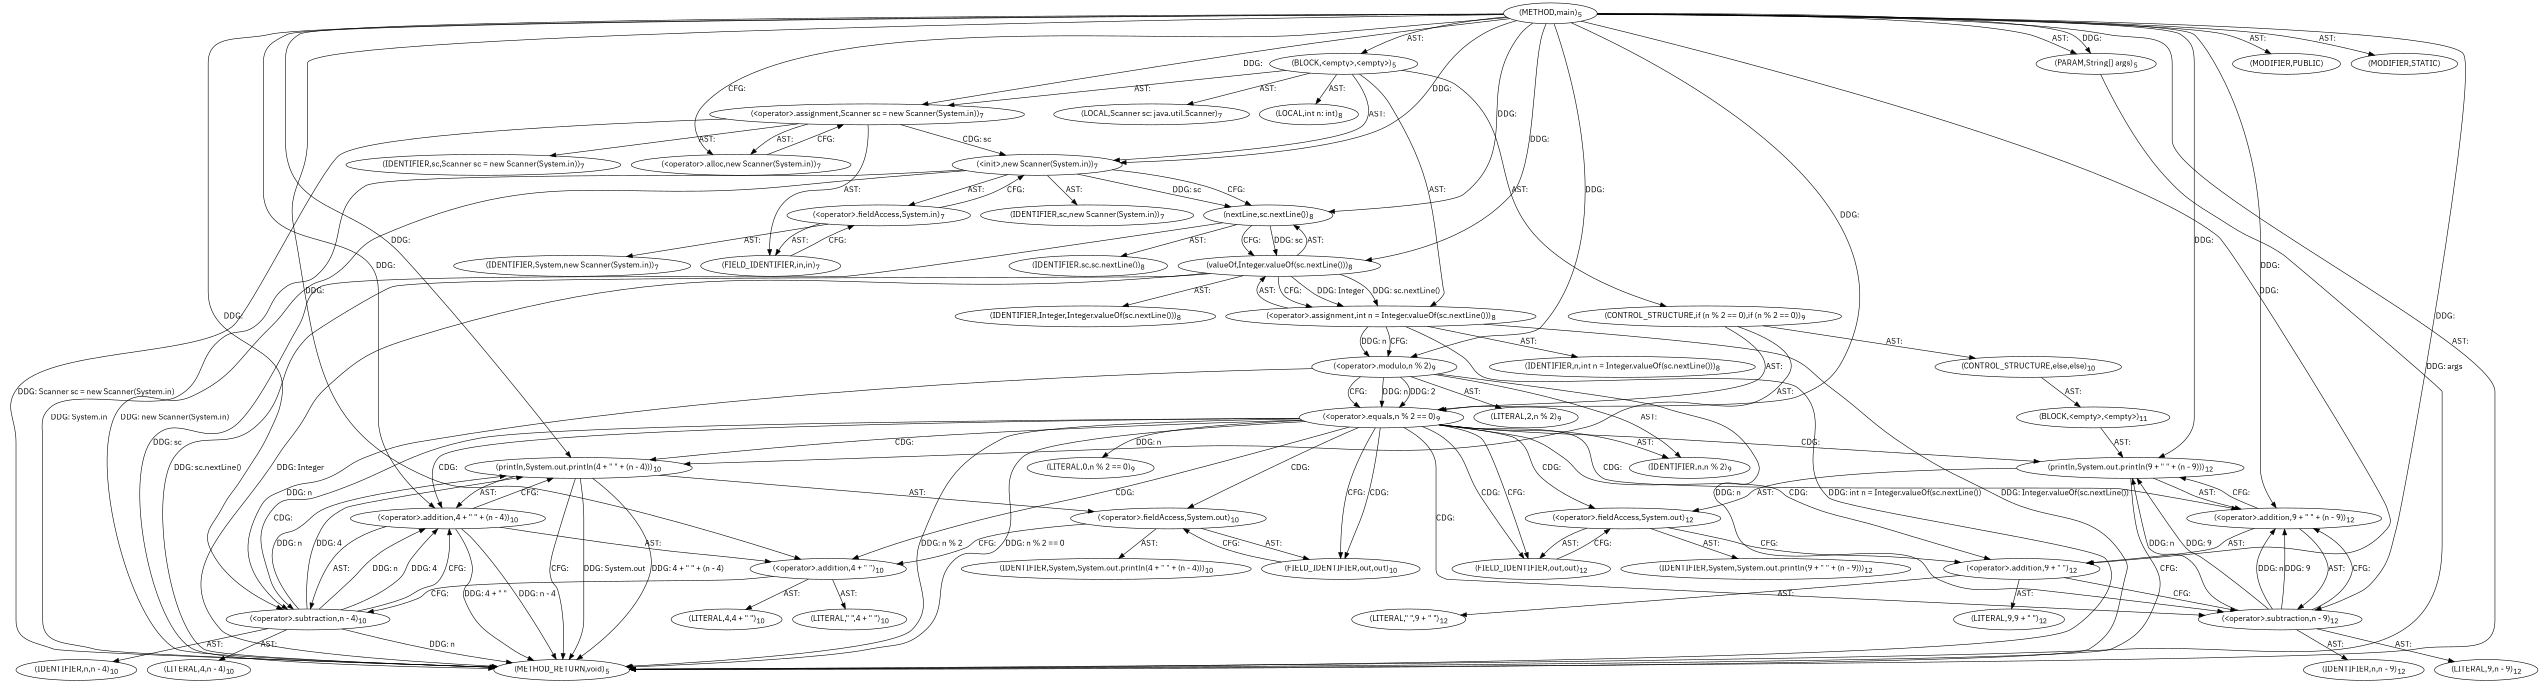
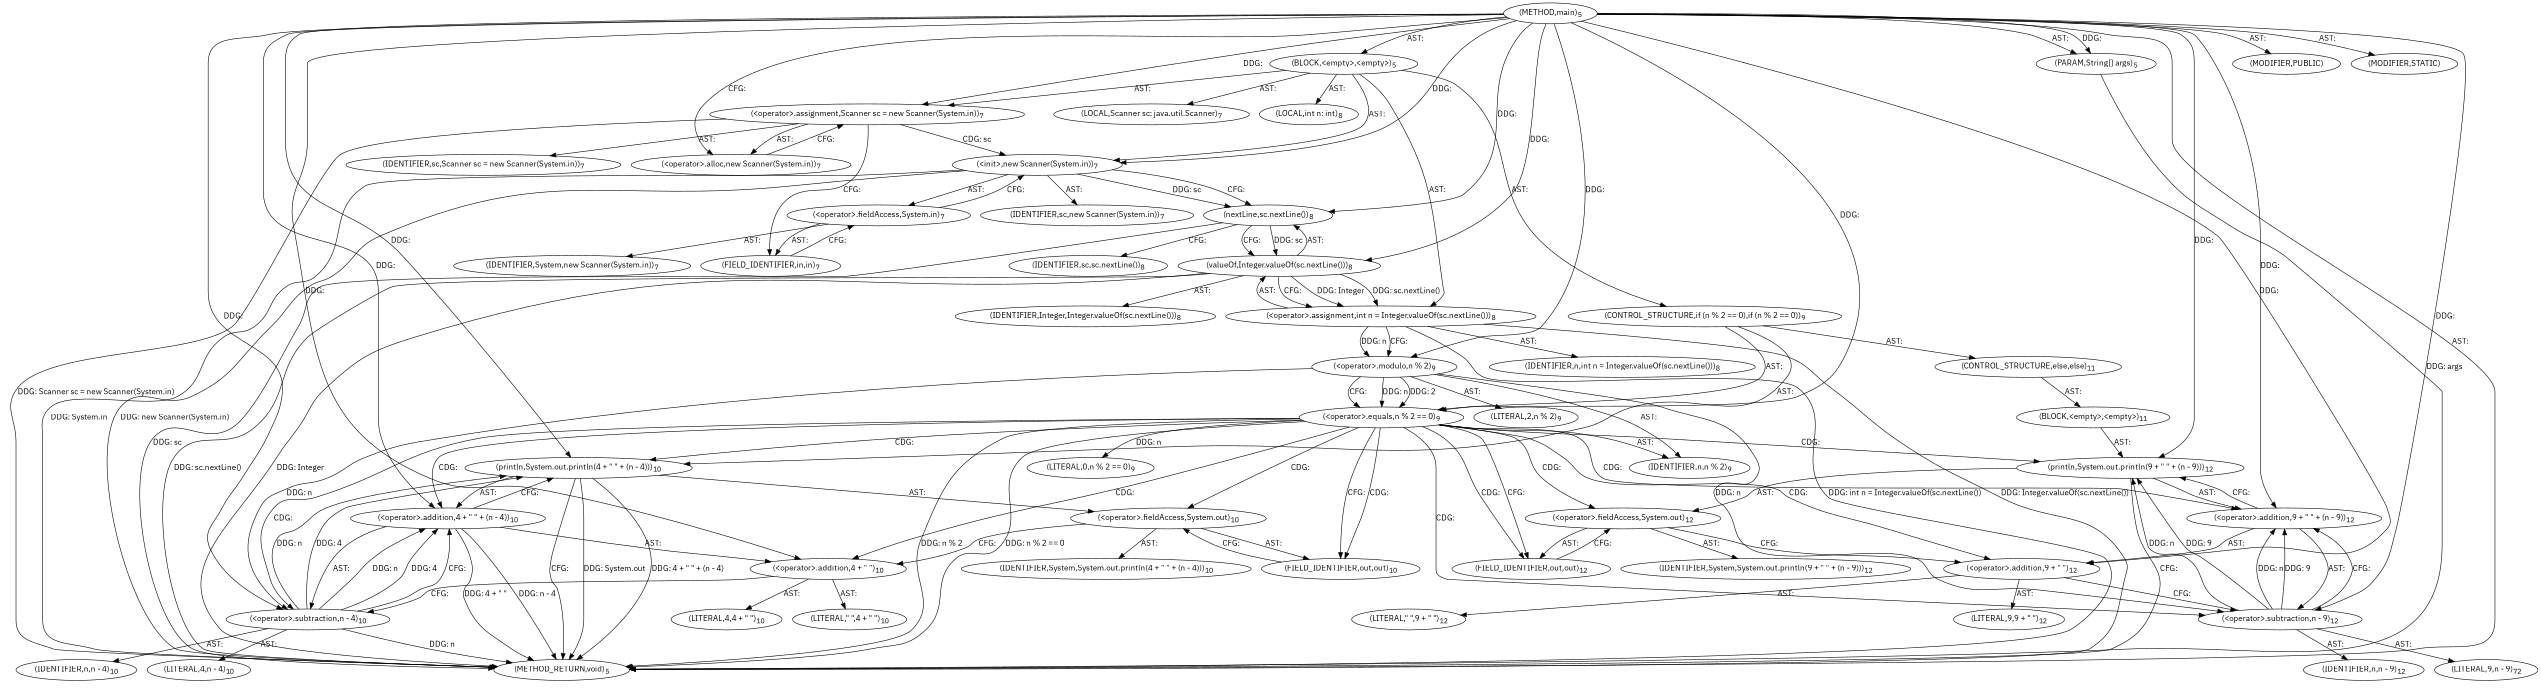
  digraph {
    fontname="IBM Plex Sans"
    node [fontname="IBM Plex Sans"]
    edge [fontname="IBM Plex Sans"]
    n1 [label=<(METHOD,main)<SUB>5</SUB>>]
    n2 [label=<(PARAM,String[] args)<SUB>5</SUB>>]
    n3 [label=<(BLOCK,&lt;empty&gt;,&lt;empty&gt;)<SUB>5</SUB>>]
    n4 [label=<(&lt;operator&gt;.assignment,Scanner sc = new Scanner(System.in))<SUB>7</SUB>>]
    n5 [label=<(&lt;operator&gt;.alloc,new Scanner(System.in))<SUB>7</SUB>>]
    n6 [label=<(&lt;init&gt;,new Scanner(System.in))<SUB>7</SUB>>]
    n7 [label=<(valueOf,Integer.valueOf(sc.nextLine()))<SUB>8</SUB>>]
    n8 [label=<(nextLine,sc.nextLine())<SUB>8</SUB>>]
    n9 [label=<(&lt;operator&gt;.equals,n % 2 == 0)<SUB>9</SUB>>]
    n10 [label=<(&lt;operator&gt;.modulo,n % 2)<SUB>9</SUB>>]
    n11 [label=<(println,System.out.println(4 + &quot; &quot; + (n - 4)))<SUB>10</SUB>>]
    n12 [label=<(&lt;operator&gt;.addition,4 + &quot; &quot; + (n - 4))<SUB>10</SUB>>]
    n13 [label=<(&lt;operator&gt;.addition,4 + &quot; &quot;)<SUB>10</SUB>>]
    n14 [label=<(&lt;operator&gt;.subtraction,n - 4)<SUB>10</SUB>>]
    n15 [label=<(println,System.out.println(9 + &quot; &quot; + (n - 9)))<SUB>12</SUB>>]
    n16 [label=<(&lt;operator&gt;.addition,9 + &quot; &quot; + (n - 9))<SUB>12</SUB>>]
    n17 [label=<(&lt;operator&gt;.addition,9 + &quot; &quot;)<SUB>12</SUB>>]
    n18 [label=<(&lt;operator&gt;.subtraction,n - 9)<SUB>12</SUB>>]
    n19 [label=<(MODIFIER,PUBLIC)>]
    n20 [label=<(MODIFIER,STATIC)>]
    n21 [label=<(METHOD_RETURN,void)<SUB>5</SUB>>]
    n22 [label=<(LOCAL,Scanner sc: java.util.Scanner)<SUB>7</SUB>>]
    n23 [label=<(LOCAL,int n: int)<SUB>8</SUB>>]
    n24 [label=<(&lt;operator&gt;.assignment,int n = Integer.valueOf(sc.nextLine()))<SUB>8</SUB>>]
    n25 [label=<(CONTROL_STRUCTURE,if (n % 2 == 0),if (n % 2 == 0))<SUB>9</SUB>>]
    n26 [label=<(IDENTIFIER,sc,Scanner sc = new Scanner(System.in))<SUB>7</SUB>>]
    n27 [label=<(FIELD_IDENTIFIER,in,in)<SUB>7</SUB>>]
    n28 [label=<(IDENTIFIER,sc,new Scanner(System.in))<SUB>7</SUB>>]
    n29 [label=<(&lt;operator&gt;.fieldAccess,System.in)<SUB>7</SUB>>]
    n30 [label=<(IDENTIFIER,Integer,Integer.valueOf(sc.nextLine()))<SUB>8</SUB>>]
    n31 [label=<(IDENTIFIER,sc,sc.nextLine())<SUB>8</SUB>>]
    n32 [label=<(LITERAL,0,n % 2 == 0)<SUB>9</SUB>>]
    n33 [label=<(&lt;operator&gt;.fieldAccess,System.out)<SUB>10</SUB>>]
    n34 [label=<(FIELD_IDENTIFIER,out,out)<SUB>10</SUB>>]
    n35 [label=<(&lt;operator&gt;.fieldAccess,System.out)<SUB>12</SUB>>]
    n36 [label=<(FIELD_IDENTIFIER,out,out)<SUB>12</SUB>>]
    n37 [label=<(IDENTIFIER,n,n % 2)<SUB>9</SUB>>]
    n38 [label=<(LITERAL,2,n % 2)<SUB>9</SUB>>]
    n39 [label=<(LITERAL,4,4 + &quot; &quot;)<SUB>10</SUB>>]
    n40 [label=<(LITERAL,&quot; &quot;,4 + &quot; &quot;)<SUB>10</SUB>>]
    n41 [label=<(IDENTIFIER,n,n - 4)<SUB>10</SUB>>]
    n42 [label=<(LITERAL,4,n - 4)<SUB>10</SUB>>]
    n43 [label=<(LITERAL,9,9 + &quot; &quot;)<SUB>12</SUB>>]
    n44 [label=<(LITERAL,&quot; &quot;,9 + &quot; &quot;)<SUB>12</SUB>>]
    n45 [label=<(IDENTIFIER,n,n - 9)<SUB>12</SUB>>]
-   n46 [label=<(LITERAL,9,n - 9)<SUB>12</SUB>>]
+   n46 [label=<(LITERAL,9,n - 9)<SUB>72</SUB>>]
    n47 [label=<(IDENTIFIER,n,int n = Integer.valueOf(sc.nextLine()))<SUB>8</SUB>>]
-   n48 [label=<(CONTROL_STRUCTURE,else,else)<SUB>10</SUB>>]
+   n48 [label=<(CONTROL_STRUCTURE,else,else)<SUB>11</SUB>>]
    n49 [label=<(IDENTIFIER,System,new Scanner(System.in))<SUB>7</SUB>>]
    n50 [label=<(BLOCK,&lt;empty&gt;,&lt;empty&gt;)<SUB>11</SUB>>]
    n51 [label=<(IDENTIFIER,System,System.out.println(4 + &quot; &quot; + (n - 4)))<SUB>10</SUB>>]
    n52 [label=<(IDENTIFIER,System,System.out.println(9 + &quot; &quot; + (n - 9)))<SUB>12</SUB>>]
    n1 -> n2 [label="AST: "]
    n1 -> n2 [label="DDG: "]
    n1 -> n3 [label="AST: "]
    n1 -> n4 [label="DDG: "]
    n1 -> n5 [label="CFG: "]
    n1 -> n6 [label="DDG: "]
    n1 -> n7 [label="DDG: "]
    n1 -> n8 [label="DDG: "]
    n1 -> n9 [label="DDG: "]
    n1 -> n10 [label="DDG: "]
    n1 -> n11 [label="DDG: "]
    n1 -> n12 [label="DDG: "]
    n1 -> n13 [label="DDG: "]
    n1 -> n14 [label="DDG: "]
    n1 -> n15 [label="DDG: "]
    n1 -> n16 [label="DDG: "]
    n1 -> n17 [label="DDG: "]
    n1 -> n18 [label="DDG: "]
    n1 -> n19 [label="AST: "]
    n1 -> n20 [label="AST: "]
    n1 -> n21 [label="AST: "]
    n2 -> n21 [label="DDG: args"]
    n3 -> n4 [label="AST: "]
    n3 -> n6 [label="AST: "]
    n3 -> n22 [label="AST: "]
    n3 -> n23 [label="AST: "]
    n3 -> n24 [label="AST: "]
    n3 -> n25 [label="AST: "]
    n4 -> n5 [label="AST: "]
    n4 -> n6 [label="CDG: sc"]
    n4 -> n21 [label="DDG: Scanner sc = new Scanner(System.in)"]
    n4 -> n26 [label="AST: "]
-   n4 -> n27 [label="AST: "]
+   n4 -> n27 [label="CFG: "]
    n5 -> n4 [label="CFG: "]
    n6 -> n8 [label="CFG: "]
    n6 -> n8 [label="DDG: sc"]
    n6 -> n21 [label="DDG: System.in"]
    n6 -> n21 [label="DDG: new Scanner(System.in)"]
    n6 -> n28 [label="AST: "]
    n6 -> n29 [label="AST: "]
    n7 -> n8 [label="AST: "]
    n7 -> n21 [label="DDG: sc.nextLine()"]
    n7 -> n21 [label="DDG: Integer"]
    n7 -> n24 [label="CFG: "]
    n7 -> n24 [label="DDG: Integer"]
    n7 -> n24 [label="DDG: sc.nextLine()"]
    n7 -> n30 [label="AST: "]
    n8 -> n7 [label="CFG: "]
    n8 -> n7 [label="DDG: sc"]
    n8 -> n21 [label="DDG: sc"]
-   n8 -> n31 [label="AST: "]
+   n8 -> n31 [label="CFG: "]
    n9 -> n11 [label="CDG: "]
    n9 -> n12 [label="CDG: "]
    n9 -> n13 [label="CDG: "]
    n9 -> n14 [label="CDG: "]
    n9 -> n15 [label="CDG: "]
    n9 -> n16 [label="CDG: "]
    n9 -> n17 [label="CDG: "]
    n9 -> n18 [label="CDG: "]
    n9 -> n21 [label="DDG: n % 2"]
    n9 -> n21 [label="DDG: n % 2 == 0"]
    n9 -> n32 [label="DDG: n"]
    n9 -> n33 [label="CDG: "]
    n9 -> n34 [label="CFG: "]
    n9 -> n34 [label="CDG: "]
    n9 -> n35 [label="CDG: "]
    n9 -> n36 [label="CFG: "]
    n9 -> n36 [label="CDG: "]
    n9 -> n37 [label="AST: "]
    n10 -> n9 [label="CFG: "]
    n10 -> n9 [label="DDG: n"]
    n10 -> n9 [label="DDG: 2"]
    n10 -> n14 [label="DDG: n"]
    n10 -> n18 [label="DDG: n"]
    n10 -> n37 [label="AST: "]
    n10 -> n38 [label="AST: "]
    n11 -> n12 [label="AST: "]
    n11 -> n21 [label="CFG: "]
    n11 -> n21 [label="DDG: System.out"]
    n11 -> n21 [label="DDG: 4 + &quot; &quot; + (n - 4)"]
    n11 -> n33 [label="AST: "]
    n12 -> n11 [label="CFG: "]
    n12 -> n13 [label="AST: "]
    n12 -> n14 [label="AST: "]
    n12 -> n21 [label="DDG: 4 + &quot; &quot;"]
    n12 -> n21 [label="DDG: n - 4"]
    n13 -> n14 [label="CFG: "]
    n13 -> n39 [label="AST: "]
    n13 -> n40 [label="AST: "]
    n14 -> n11 [label="DDG: n"]
    n14 -> n11 [label="DDG: 4"]
    n14 -> n12 [label="CFG: "]
    n14 -> n12 [label="DDG: n"]
    n14 -> n12 [label="DDG: 4"]
    n14 -> n21 [label="DDG: n"]
    n14 -> n41 [label="AST: "]
    n14 -> n42 [label="AST: "]
    n15 -> n16 [label="AST: "]
    n15 -> n21 [label="CFG: "]
    n15 -> n35 [label="AST: "]
    n16 -> n15 [label="CFG: "]
    n16 -> n17 [label="AST: "]
    n16 -> n18 [label="AST: "]
    n17 -> n18 [label="CFG: "]
    n17 -> n43 [label="AST: "]
    n17 -> n44 [label="AST: "]
    n18 -> n15 [label="DDG: n"]
    n18 -> n15 [label="DDG: 9"]
    n18 -> n16 [label="CFG: "]
    n18 -> n16 [label="DDG: n"]
    n18 -> n16 [label="DDG: 9"]
    n18 -> n45 [label="AST: "]
    n18 -> n46 [label="AST: "]
    n24 -> n7 [label="AST: "]
    n24 -> n10 [label="CFG: "]
    n24 -> n10 [label="DDG: n"]
    n24 -> n21 [label="DDG: Integer.valueOf(sc.nextLine())"]
    n24 -> n21 [label="DDG: int n = Integer.valueOf(sc.nextLine())"]
    n24 -> n47 [label="AST: "]
    n25 -> n9 [label="AST: "]
    n25 -> n11 [label="AST: "]
    n25 -> n48 [label="AST: "]
    n27 -> n29 [label="CFG: "]
    n29 -> n6 [label="CFG: "]
    n29 -> n27 [label="AST: "]
    n29 -> n49 [label="AST: "]
    n33 -> n13 [label="CFG: "]
    n33 -> n34 [label="AST: "]
    n33 -> n51 [label="AST: "]
    n34 -> n33 [label="CFG: "]
    n35 -> n17 [label="CFG: "]
    n35 -> n36 [label="AST: "]
    n35 -> n52 [label="AST: "]
    n36 -> n35 [label="CFG: "]
    n48 -> n50 [label="AST: "]
    n50 -> n15 [label="AST: "]
  }
